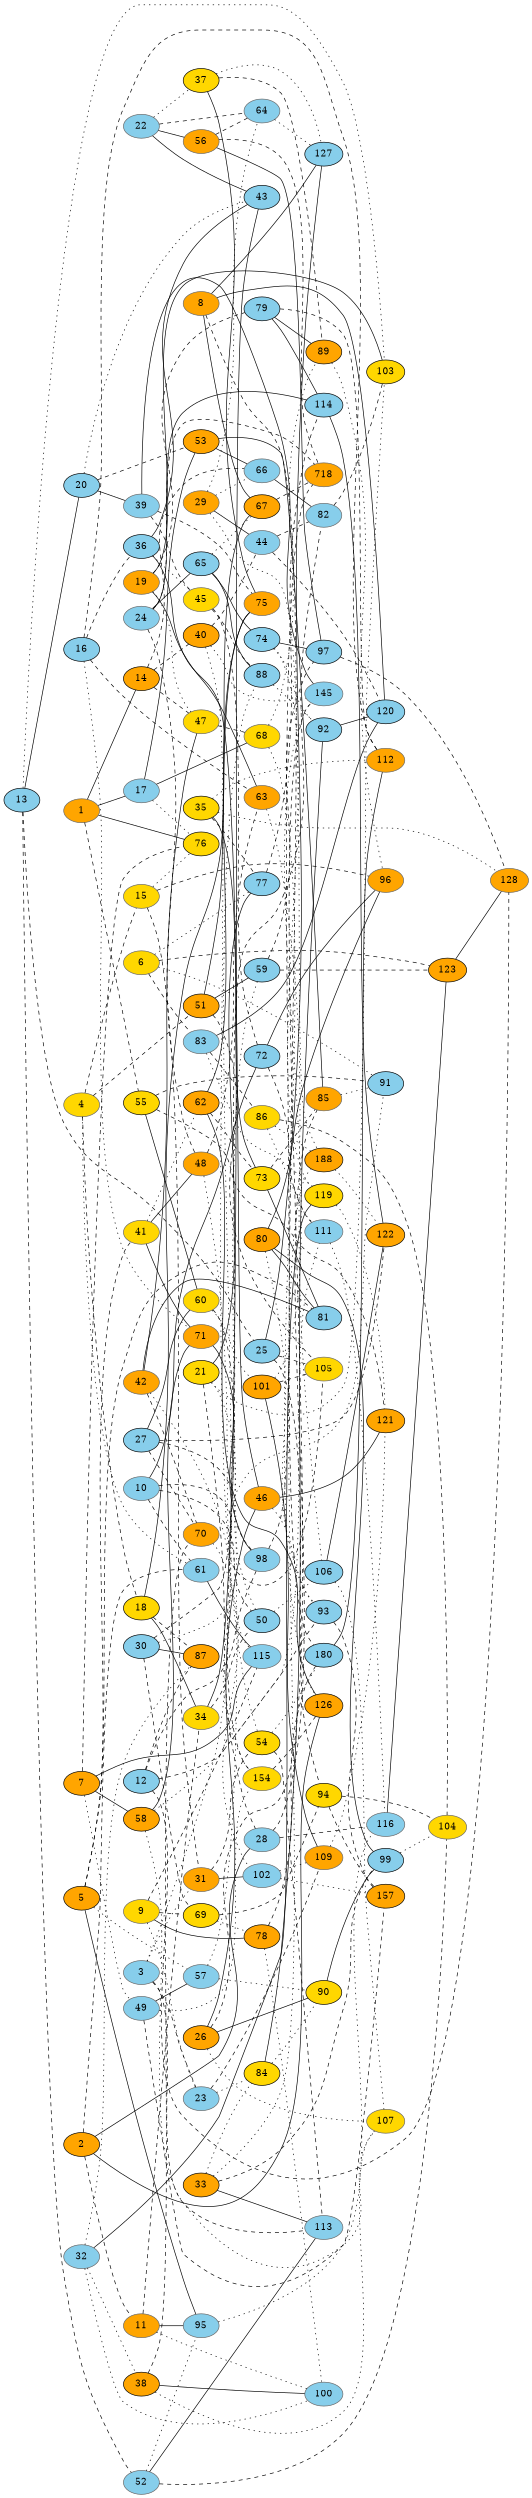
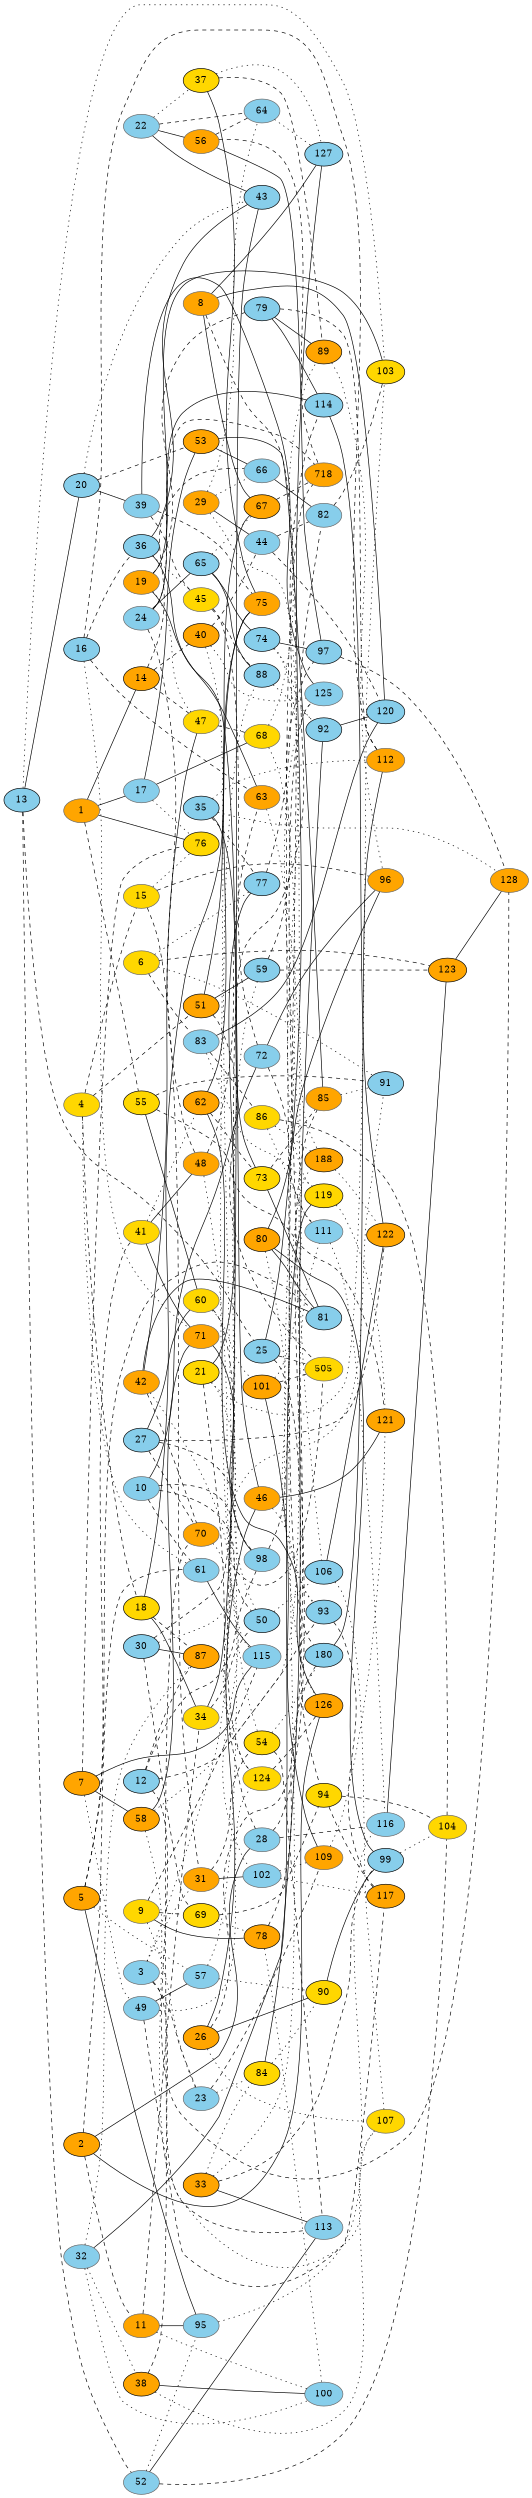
  graph {
    rankdir=LR
    node [color=black fillcolor=skyblue style=filled]
    edge [style=dashed]
    1 [color=gray40 fillcolor=orange]
    14 [fillcolor=orange]
    17 [color=gray40]
    55 [fillcolor=gold]
    76 [fillcolor=gold]
    40 [fillcolor=orange]
    47 [color=gray40 fillcolor=gold]
    66 [color=gray40]
    53 [fillcolor=orange]
    68 [color=gray40 fillcolor=gold]
    91
    60 [color=gray40 fillcolor=gold]
    121 [fillcolor=orange]
    2 [fillcolor=orange]
    11 [color=gray40 fillcolor=orange]
    28 [color=gray40]
    61 [color=gray40]
    126 [fillcolor=orange]
    95 [color=gray40]
    34 [color=gray40 fillcolor=gold]
    100 [color=gray40]
    85 [color=gray40 fillcolor=orange]
    116 [color=gray40]
    115 [color=gray40]
    3 [color=gray40]
    23 [color=gray40]
    31 [color=gray40 fillcolor=orange]
    88
    113 [color=gray40]
    84 [fillcolor=gold]
    109 [color=gray40 fillcolor=orange]
    54 [fillcolor=gold]
    102 [color=gray40]
    92
    4 [color=gray40 fillcolor=gold]
    15 [color=gray40 fillcolor=gold]
    18 [fillcolor=gold]
    51 [fillcolor=orange]
    96 [color=gray40 fillcolor=orange]
    67 [fillcolor=orange]
    87 [fillcolor=orange]
-   105 [color=gray40 fillcolor=gold]
+   105 [color=gray40 fillcolor=gold label=505]
    75 [color=gray40 fillcolor=orange]
    59
    5 [fillcolor=orange]
    41 [color=gray40 fillcolor=gold]
    57 [color=gray40]
    81
    71 [color=gray40 fillcolor=orange]
    48 [color=gray40 fillcolor=orange]
    62 [fillcolor=orange]
    90 [fillcolor=gold]
    6 [color=gray40 fillcolor=gold]
    77
    83 [color=gray40]
    123 [fillcolor=orange]
    114
    120
    119 [fillcolor=gold]
    86 [color=gray40 fillcolor=gold]
    128 [color=gray40 fillcolor=orange]
    7 [fillcolor=orange]
    49 [color=gray40]
    58 [fillcolor=orange]
-   124 [color=gray40 fillcolor=gold label=154]
-   117 [fillcolor=orange label=157]
+   124 [color=gray40 fillcolor=gold]
+   117 [fillcolor=orange]
    107 [color=gray40 fillcolor=gold]
    111 [color=gray40]
    8 [color=gray40 fillcolor=orange]
    n70 [label=180]
    127
    n72 [color=gray40 fillcolor=orange label=718]
    112 [color=gray40 fillcolor=orange]
    9 [color=gray40 fillcolor=gold]
    69 [fillcolor=gold]
    78 [fillcolor=orange]
    94 [fillcolor=gold]
    10 [color=gray40]
    50
-   72
+   72 [color=gray40]
    106
    43
    12
    93
    98 [color=gray40]
    13
    20
    25
    52 [color=gray40]
    103 [fillcolor=gold]
    39 [color=gray40]
    104 [color=gray40 fillcolor=gold]
-   125 [color=gray40 label=145]
+   125 [color=gray40]
    44 [color=gray40]
    82 [color=gray40]
    16
    36
    63 [color=gray40 fillcolor=orange]
    46 [color=gray40 fillcolor=orange]
    45 [color=gray40 fillcolor=gold]
    89 [fillcolor=orange]
    19 [color=gray40 fillcolor=orange]
    79
    21 [fillcolor=gold]
    22 [color=gray40]
    37 [fillcolor=gold]
    56 [color=gray40 fillcolor=orange]
    64 [color=gray40]
    97
    24 [color=gray40]
    65
    74
    122 [fillcolor=orange]
    26 [fillcolor=orange]
    99
    27
    70 [color=gray40 fillcolor=orange]
    101 [fillcolor=orange]
    29 [color=gray40 fillcolor=orange]
    n120 [fillcolor=orange label=188]
    30
    32 [color=gray40]
    38 [fillcolor=orange]
    33 [fillcolor=orange]
-   35 [fillcolor=gold]
+   35
    73 [fillcolor=gold]
    42 [color=gray40 fillcolor=orange]
    80 [fillcolor=orange]
    1 -- 14 [style=solid]
    1 -- 17 [style=solid]
    1 -- 55
    1 -- 76 [style=solid]
    14 -- 40
    14 -- 47
    14 -- 66
    17 -- 76 [style=dotted]
    17 -- 53 [style=solid]
    17 -- 68 [style=solid]
    55 -- 91
    55 -- 60 [style=solid]
    55 -- 121
    40 -- 115 [style=dotted]
    40 -- 125 [style=dotted]
    40 -- 44
    47 -- 68
    66 -- 82 [style=solid]
    53 -- 66 [style=solid]
    53 -- 85 [style=solid]
    68 -- 126 [style=dotted]
    68 -- 89 [style=dotted]
    60 -- 124
    60 -- 101 [style=dotted]
    2 -- 11
    2 -- 28 [style=solid]
    2 -- 61
    2 -- 126 [style=solid]
    11 -- 95 [style=solid]
    11 -- 34
    11 -- 100 [style=dotted]
    28 -- 85
    28 -- 116
    61 -- 115 [style=solid]
    95 -- 116 [style=dotted]
    34 -- 50
    34 -- 43 [style=solid]
    85 -- 91 [style=dotted]
    116 -- 123 [style=solid]
    3 -- 23
    3 -- 31 [style=dotted]
    3 -- 88 [style=dotted]
    3 -- 113
    23 -- 84 [style=dotted]
    23 -- 109
    31 -- 54
    31 -- 102 [style=solid]
    88 -- 92 [style=dotted]
    84 -- 92 [style=solid]
    84 -- 90 [style=dotted]
    109 -- 121 [style=dotted]
    54 -- 113
    54 -- n70 [style=dotted]
    102 -- 109 [style=dotted]
    102 -- 117 [style=dotted]
    92 -- 120 [style=solid]
    4 -- 61 [style=dotted]
    4 -- 15
    4 -- 18
    4 -- 51
    15 -- 76 [style=dotted]
    15 -- 31
    15 -- 96
    18 -- 34 [style=solid]
    18 -- 67 [style=solid]
    18 -- 87
    51 -- 105
    51 -- 75 [style=solid]
    51 -- 59 [style=solid]
    67 -- n72
    59 -- 123
    59 -- 97
    5 -- 95 [style=solid]
    5 -- 41
    5 -- 57 [style=dotted]
    5 -- 81
    41 -- 71 [style=solid]
    41 -- 48 [style=solid]
    41 -- 62 [style=dotted]
    57 -- 59 [style=dotted]
    57 -- 90 [style=dotted]
    71 -- 98 [style=solid]
    48 -- 54 [style=dotted]
    48 -- 63
    62 -- 126 [style=solid]
    62 -- 75 [style=solid]
    62 -- 73
    90 -- 99 [style=solid]
    6 -- 91 [style=dotted]
    6 -- 77 [style=dotted]
    6 -- 83
    6 -- 123
    77 -- 114
    83 -- 120 [style=solid]
    83 -- 119 [style=dotted]
    83 -- 86
    123 -- 128 [style=solid]
    114 -- 122 [style=solid]
    119 -- 121 [style=dotted]
    86 -- 111 [style=dotted]
    86 -- 104
    86 -- n120 [style=dotted]
    7 -- 76
    7 -- 115 [style=solid]
    7 -- 49 [style=dotted]
    7 -- 58 [style=solid]
    49 -- 57 [style=solid]
    49 -- 124 [style=dotted]
    49 -- 117
    58 -- 71 [style=solid]
    58 -- 107 [style=dotted]
    58 -- 111 [style=dotted]
    124 -- 126
    111 -- 116 [style=dotted]
    8 -- 67 [style=solid]
    8 -- 120 [style=solid]
    8 -- n70
    8 -- 127 [style=solid]
    n70 -- 112 [style=solid]
    9 -- 115
    9 -- 23 [style=dotted]
    9 -- 69
    9 -- 78 [style=solid]
    69 -- 78 [style=dotted]
    69 -- 94
    78 -- 100 [style=dotted]
    78 -- n70
    94 -- 117
    94 -- 104
    10 -- 61
    10 -- 105
    10 -- 50
    10 -- 72 [style=solid]
    50 -- 106 [style=dotted]
    72 -- 96 [style=solid]
    72 -- 111
    106 -- 107 [style=dotted]
    106 -- 122 [style=solid]
    12 -- 87
    12 -- 128
    12 -- 93
    12 -- 98
    93 -- 117
    98 -- n72
    13 -- 20 [style=solid]
    13 -- 25
    13 -- 52
    13 -- 103 [style=dotted]
    20 -- 53
    20 -- 43 [style=dotted]
    20 -- 39 [style=solid]
    25 -- 105
    25 -- 127 [style=solid]
    25 -- 94
    52 -- 95 [style=dotted]
    52 -- 113 [style=solid]
    52 -- 104
    39 -- 75
    39 -- 125 [style=solid]
    39 -- 45
    44 -- 120
    44 -- 82
    82 -- 103
    16 -- 71 [style=dotted]
    16 -- 112
    16 -- 36
    16 -- 63
    36 -- 43 [style=solid]
    36 -- 46 [style=solid]
    36 -- 45 [style=dotted]
    63 -- 106 [style=dotted]
    46 -- 121 [style=solid]
    46 -- 93 [style=dotted]
    45 -- 88
    45 -- 72
    89 -- 96 [style=dotted]
    19 -- 47 [style=dotted]
    19 -- 103 [style=solid]
    19 -- 63 [style=solid]
    19 -- 79
    79 -- 114 [style=solid]
    79 -- 112
    79 -- 89 [style=solid]
    21 -- 28
    21 -- 77 [style=solid]
    21 -- 50 [style=dotted]
    21 -- 103 [style=dotted]
    22 -- 43 [style=solid]
    22 -- 37 [style=dotted]
    22 -- 56 [style=solid]
    22 -- 64
    37 -- 75 [style=solid]
    37 -- 127 [style=dotted]
    37 -- 89
    56 -- n72
    56 -- 64
    56 -- 97 [style=solid]
    64 -- 127 [style=dotted]
    97 -- 128
    24 -- 48
    24 -- 114 [style=solid]
    24 -- n72
    24 -- 65 [style=solid]
    65 -- 88 [style=solid]
    65 -- 67 [style=dotted]
    65 -- 74 [style=solid]
    74 -- 92 [style=dotted]
    74 -- 119 [style=dotted]
    74 -- 97 [style=solid]
    26 -- 90 [style=solid]
    26 -- 107 [style=dotted]
    26 -- 125
    26 -- 46 [style=solid]
    99 -- 104 [style=dotted]
    27 -- 60 [style=solid]
    27 -- 98
    27 -- 122
    27 -- 70
    70 -- 102 [style=dotted]
    101 -- 109 [style=solid]
    101 -- 105
    101 -- 125 [style=dotted]
    29 -- 66 [style=dotted]
    29 -- 44 [style=solid]
    29 -- 64 [style=dotted]
    29 -- n120 [style=dotted]
    n120 -- 122 [style=dotted]
    30 -- 91 [style=dotted]
    30 -- 87 [style=solid]
    30 -- 69
    30 -- 82
    32 -- 100 [style=dotted]
    32 -- 87 [style=dotted]
    32 -- 119 [style=solid]
    32 -- 38 [style=dotted]
    38 -- 100 [style=solid]
    38 -- 107 [style=dotted]
    38 -- 70
    33 -- 113 [style=solid]
    33 -- 84 [style=dotted]
    33 -- 99
    33 -- n120 [style=dotted]
    35 -- 77
    35 -- 128 [style=dotted]
    35 -- 112 [style=dotted]
    35 -- 73 [style=solid]
    73 -- 85
    73 -- 81 [style=solid]
    42 -- 47 [style=solid]
    42 -- 81 [style=solid]
    42 -- 124 [style=dotted]
    42 -- 70
    80 -- 96 [style=solid]
    80 -- 81 [style=solid]
    80 -- 93 [style=dotted]
    80 -- 99 [style=solid]
  }
